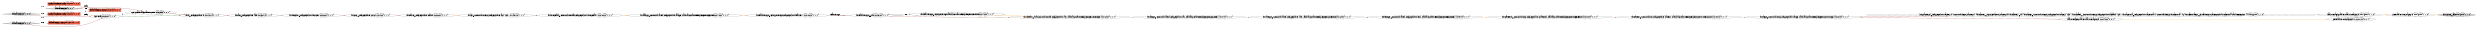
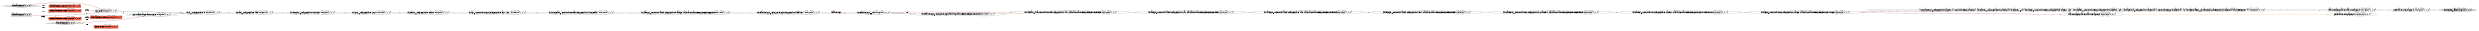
  digraph {
    rankdir=LR
    node [fillcolor=white shape=ellipse style=filled]
    edge [color=brown style=bold]
    n1 [label="this.tags = CommonUtils.notEmpty(config.getAttribute(\"tags\")).split(\",\")@@@9@@@['1', '1', '1']"]
    n2 [label="this.showByDefault = CommonUtils.toBoolean(config.getAttribute(\"showByDefault\"))@@@10@@@['1', '1', '1']"]
    n3 [label="this.dataType = CommonUtils.valueOf(,config.getAttribute(\"dataType\"),DashboardConstants.DEF_DASHBOARD_DATA_TYPE)@@@11@@@['1', '1', '1']"]
    n4 [label="queries.add(new QueryMapping(ds))@@@27@@@['0', '0', '1']"]
    n5 [label="this.defaultViewType == null@@@13@@@['1', '1', '1']" shape=diamond]
    n6 [label="this.defaultViewType = registry.getViewType(DashboardConstants.DEF_DASHBOARD_VIEW_TYPE)@@@14@@@['1', '1', '1']"]
    n7 [label="this.widthRatio = (float)CommonUtils.toDouble(config.getAttribute(\"ratio\"),DashboardConstants.DEF_DASHBOARD_WIDTH_RATIO)@@@16@@@['1', '1', '1']"]
    n8 [label="this.calcType = CommonUtils.valueOf(,config.getAttribute(\"calc\"),DashboardConstants.DEF_DASHBOARD_CALC_TYPE)@@@17@@@['1', '1', '1']"]
    n9 [label="this.defaultViewType = registry.getViewType(config.getAttribute(\"defaultView\"))@@@12@@@['1', '1', '1']"]
    n10 [label="this.name = config.getAttribute(\"label\")@@@5@@@['1', '1', '1']"]
    n11 [label="this.description = config.getAttribute(\"description\")@@@6@@@['1', '1', '1']"]
    n12 [label="this.group = config.getAttribute(\"group\")@@@7@@@['1', '1', '1']"]
    n13 [label="{String mapQueryId = config.getAttribute(\"mapQuery\")if (!CommonUtils.isEmpty(mapQueryId)) {this.mapQuery = registry.getMapQuery(mapQueryId)if (this.mapQuery != null) {this.mapKeys = CommonUtils.notEmpty(config.getAttribute(\"mapKeys\")).split(\",\")this.mapLabels = CommonUtils.notEmpty(config.getAttribute(\"mapLabels\")).split(\",\")this.mapFormula = config.getAttribute(\"mapFormula\")if (!CommonUtils.isEmpty(this.mapFormula)) {try {this.mapFormulaExpr = AbstractDescriptor.parseExpression(this.mapFormula)}catch (DBException e) }}}}@@@23@@@['1', '1', '0']"]
    n14 [label="dataSourceMappings.add(new DataSourceMapping(ds))@@@43@@@['1', '1', '0']"]
    n15 [label="queries.add(new QueryMapping(ds))@@@46@@@['1', '1', '0']"]
    n16 [label="this.valueType = CommonUtils.valueOf(,config.getAttribute(\"value\"),DashboardConstants.DEF_DASHBOARD_VALUE_TYPE)@@@18@@@['1', '1', '1']"]
    n17 [label="this.fetchType = CommonUtils.valueOf(,config.getAttribute(\"fetch\"),DashboardConstants.DEF_DASHBOARD_FETCH_TYPE)@@@19@@@['1', '1', '1']"]
    n18 [label="this.updatePeriod = CommonUtils.toLong(config.getAttribute(\"updatePeriod\"),DashboardConstants.DEF_DASHBOARD_UPDATE_PERIOD)@@@20@@@['1', '1', '1']"]
    n19 [label="super(UIDashboardActivator.PLUGIN_ID)@@@3@@@['0', '0', '1']"]
    n20 [label="this.id = config.getAttribute(\"id\")@@@4@@@['1', '1', '1']"]
    n21 [label="this.measure = config.getAttribute(\"measure\")@@@8@@@['1', '1', '1']"]
    n22 [label="this.maxAge = CommonUtils.toLong(config.getAttribute(\"maxAge\"),DashboardConstants.DEF_DASHBOARD_MAXIMUM_AGE)@@@22@@@['1', '1', '1']"]
    n23 [label="dataSourceMappings.add(new DataSourceMapping(ds))@@@24@@@['0', '0', '1']"]
    n24 [fillcolor=tomato label="IConfigurationElement config@@@2@@@['1', '0', '0']" shape=box]
    n25 [fillcolor=tomato label="DashboardRegistry registry@@@2@@@['0', '0', '1']" shape=box]
    n26 [label="super(config)@@@3@@@['1', '1', '0']"]
    n27 [fillcolor=lightgray label="this.isCustom = false@@@48@@@['1', '1', '0']"]
    n28 [label="this.maxItems = CommonUtils.toInt(config.getAttribute(\"maxItems\"),DashboardConstants.DEF_DASHBOARD_MAXIMUM_ITEM_COUNT)@@@21@@@['1', '1', '1']"]
    n29 [fillcolor=lightgray label="DashboardDescriptor['0', '0', '1']" shape=diamond]
+   n30 [fillcolor=tomato label="Element config@@@2@@@['0', '0', '1']" shape=box]
    n31 [fillcolor=tomato label="IConfigurationElement config@@@2@@@['1', '1', '0']" shape=box]
    n32 [fillcolor=lightgray label="DashboardDescriptor['0', '1', '0']" shape=diamond]
    n33 [fillcolor=tomato label="DashboardRegistry registry@@@2@@@['0', '1', '0']" shape=box]
-   n34 [fillcolor=lightgray label="DashboardDescriptor['1', '0', '0']" shape=diamond]
+   n34 [fillcolor=lightgray label="DashboardDescriptor['1', '0', '0']" shape=box]
    n1 -> n2 [color=darkgreen]
    n2 -> n3 [color=darkorange]
    n3 -> n9 [color=darkorange]
    n5 -> n6 [label=true style=dotted]
    n5 -> n6 [color=gray40]
    n5 -> n7
    n6 -> n7 [color=darkorange]
    n7 -> n8 [color=gray40]
    n8 -> n16
    n9 -> n5 [color=gray40 label=defaultViewType style=solid]
    n9 -> n5
    n10 -> n11 [color=gray40]
    n11 -> n12
    n12 -> n21
    n13 -> n14 [color=gray40]
    n14 -> n15 [color=darkorange]
    n15 -> n27 [color=darkorange]
    n16 -> n17 [color=darkgreen]
    n17 -> n18 [color=darkorange]
    n18 -> n28
    n19 -> n20
    n20 -> n10
    n21 -> n1 [color=darkorange]
    n22 -> n13
    n22 -> n23
    n23 -> n4 [color=darkorange]
    n24 -> n25 [color=gray40 label=config style=solid]
    n26 -> n19 [color=darkgreen label=0 style=dashed]
    n26 -> n20 [color=darkgreen]
    n28 -> n22
    n29 -> n19
    n29 -> n25 [label=true style=dotted]
+   n29 -> n30 [label=true style=dotted]
    n31 -> n25 [color=darkgreen label=0 style=dashed]
    n31 -> n26 [color=darkorange label=config style=solid]
    n32 -> n26
    n32 -> n31 [color=gray40 label=true style=dotted]
    n32 -> n33 [color=darkgreen label=true style=dotted]
-   n34 -> n24 [color=gray40 label=true style=dotted]
+   n34 -> n24 [color=gray40 label=config style=dotted]
    n34 -> n26
    n34 -> n31 [color=darkgreen label=true style=dotted]
  }
